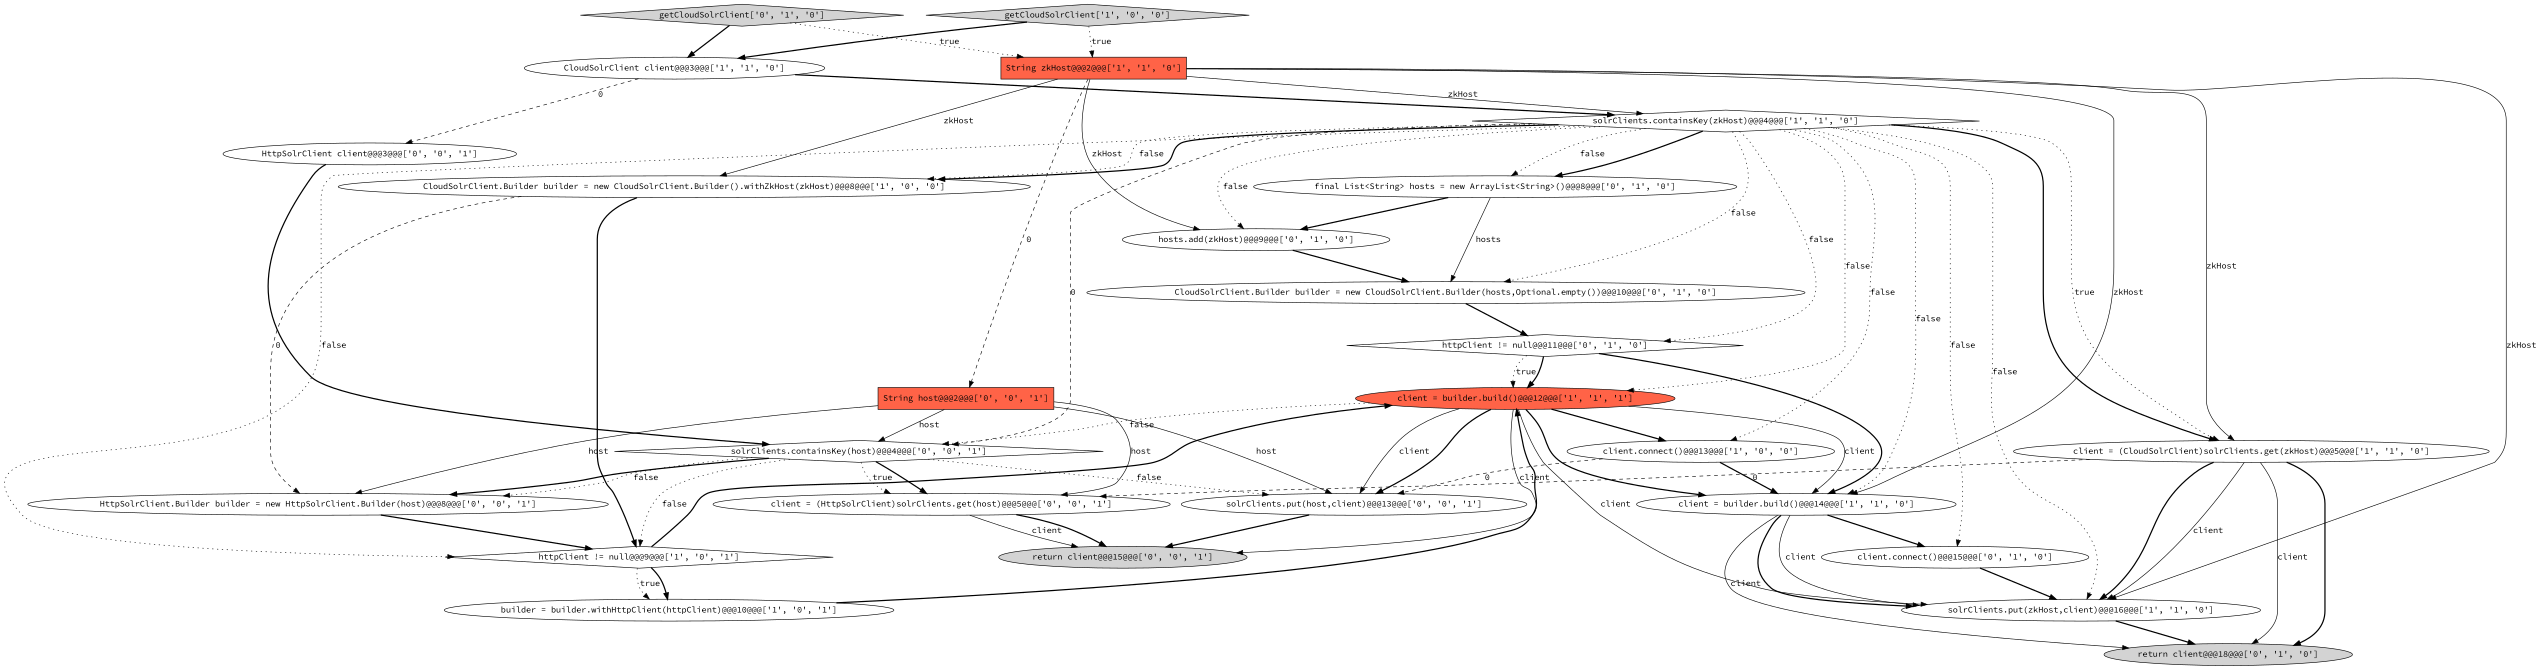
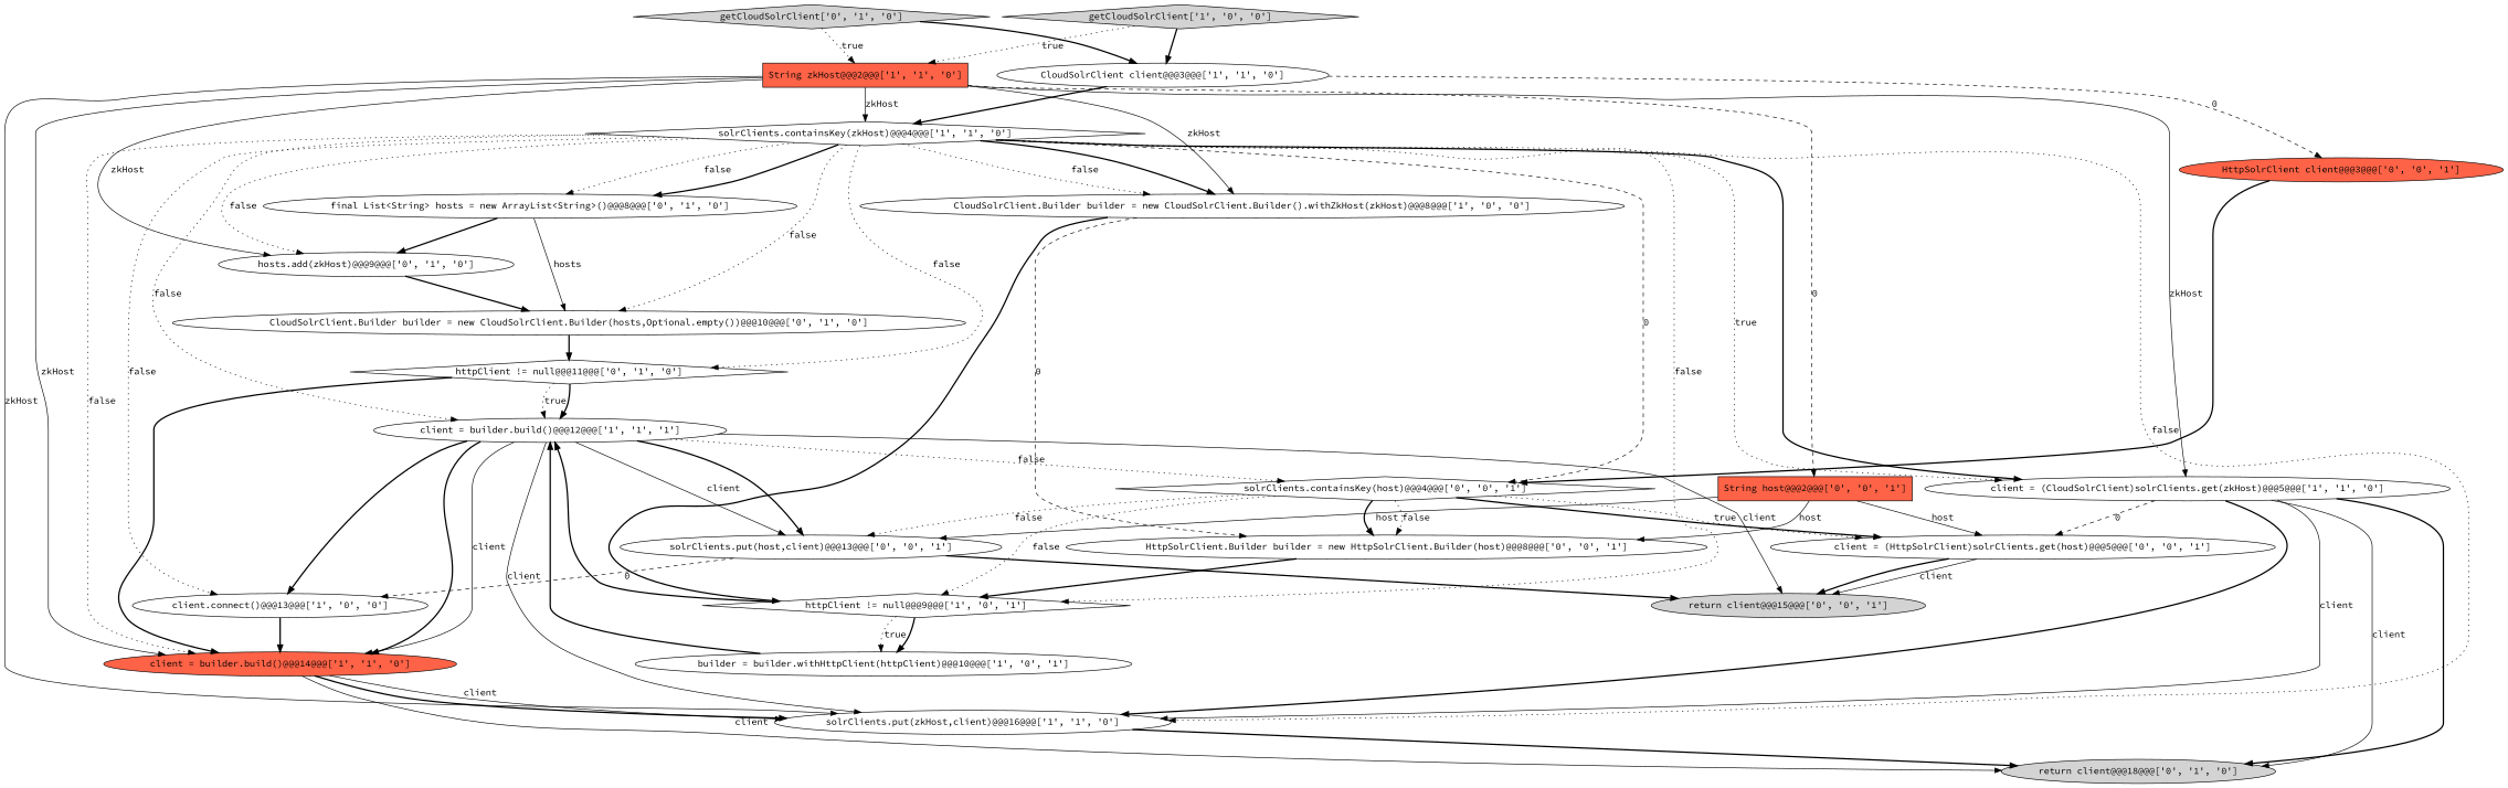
  digraph {
    fontname="Source Code Pro"
    node [fillcolor=white fontname="Source Code Pro" shape=ellipse style=filled]
    edge [fontname="Source Code Pro" style=bold]
    n1 [label="httpClient != null@@@11@@@['0', '1', '0']" shape=diamond]
-   n2 [label="client = builder.build()@@@14@@@['1', '1', '0']"]
-   n3 [fillcolor=tomato label="client = builder.build()@@@12@@@['1', '1', '1']"]
-   n4 [label="client.connect()@@@15@@@['0', '1', '0']"]
+   n2 [fillcolor=tomato label="client = builder.build()@@@14@@@['1', '1', '0']"]
+   n3 [label="client = builder.build()@@@12@@@['1', '1', '1']"]
    n5 [label="solrClients.put(zkHost,client)@@@16@@@['1', '1', '0']"]
    n6 [fillcolor=lightgray label="return client@@@18@@@['0', '1', '0']"]
    n7 [fillcolor=lightgray label="return client@@@15@@@['0', '0', '1']"]
    n8 [label="solrClients.containsKey(host)@@@4@@@['0', '0', '1']" shape=diamond]
    n9 [label="client.connect()@@@13@@@['1', '0', '0']"]
    n10 [label="solrClients.put(host,client)@@@13@@@['0', '0', '1']"]
    n11 [label="CloudSolrClient client@@@3@@@['1', '1', '0']"]
    n12 [label="solrClients.containsKey(zkHost)@@@4@@@['1', '1', '0']" shape=diamond]
-   n13 [label="HttpSolrClient client@@@3@@@['0', '0', '1']"]
+   n13 [fillcolor=tomato label="HttpSolrClient client@@@3@@@['0', '0', '1']"]
    n14 [label="CloudSolrClient.Builder builder = new CloudSolrClient.Builder(hosts,Optional.empty())@@@10@@@['0', '1', '0']"]
    n15 [label="httpClient != null@@@9@@@['1', '0', '1']" shape=diamond]
    n16 [label="CloudSolrClient.Builder builder = new CloudSolrClient.Builder().withZkHost(zkHost)@@@8@@@['1', '0', '0']"]
    n17 [label="client = (CloudSolrClient)solrClients.get(zkHost)@@@5@@@['1', '1', '0']"]
    n18 [label="final List<String> hosts = new ArrayList<String>()@@@8@@@['0', '1', '0']"]
    n19 [label="hosts.add(zkHost)@@@9@@@['0', '1', '0']"]
    n20 [label="HttpSolrClient.Builder builder = new HttpSolrClient.Builder(host)@@@8@@@['0', '0', '1']"]
    n21 [label="client = (HttpSolrClient)solrClients.get(host)@@@5@@@['0', '0', '1']"]
    n22 [label="builder = builder.withHttpClient(httpClient)@@@10@@@['1', '0', '1']"]
    n23 [fillcolor=tomato label="String host@@@2@@@['0', '0', '1']" shape=box]
    n24 [fillcolor=tomato label="String zkHost@@@2@@@['1', '1', '0']" shape=box]
    n25 [fillcolor=lightgray label="getCloudSolrClient['0', '1', '0']" shape=diamond]
    n26 [fillcolor=lightgray label="getCloudSolrClient['1', '0', '0']" shape=diamond]
    n1 -> n2
    n1 -> n3 [label=true style=dotted]
    n1 -> n3
-   n2 -> n4
    n2 -> n5
    n2 -> n5 [label=client style=solid]
    n2 -> n6 [label=client style=solid]
    n3 -> n2
    n3 -> n2 [label=client style=solid]
    n3 -> n5 [label=client style=solid]
    n3 -> n7 [label=client style=solid]
    n3 -> n8 [label=false style=dotted]
    n3 -> n9
    n3 -> n10 [label=client style=solid]
    n3 -> n10
-   n4 -> n5
    n5 -> n6
    n8 -> n10 [label=false style=dotted]
    n8 -> n15 [label=false style=dotted]
    n8 -> n20
    n8 -> n20 [label=false style=dotted]
    n8 -> n21
    n8 -> n21 [label=true style=dotted]
    n9 -> n2
-   n9 -> n10 [label=0 style=dashed]
+   n10 -> n9 [label=0 style=dashed]
    n10 -> n7
    n11 -> n12
    n11 -> n13 [label=0 style=dashed]
    n12 -> n1 [label=false style=dotted]
    n12 -> n2 [label=false style=dotted]
    n12 -> n3 [label=false style=dotted]
-   n12 -> n4 [label=false style=dotted]
    n12 -> n5 [label=false style=dotted]
    n12 -> n8 [label=0 style=dashed]
    n12 -> n9 [label=false style=dotted]
    n12 -> n14 [label=false style=dotted]
    n12 -> n15 [label=false style=dotted]
    n12 -> n16 [label=false style=dotted]
    n12 -> n16
    n12 -> n17 [label=true style=dotted]
    n12 -> n17
    n12 -> n18 [label=false style=dotted]
    n12 -> n18
    n12 -> n19 [label=false style=dotted]
    n13 -> n8
    n14 -> n1
    n15 -> n3
    n15 -> n22 [label=true style=dotted]
    n15 -> n22
    n16 -> n15
    n16 -> n20 [label=0 style=dashed]
    n17 -> n5
    n17 -> n5 [label=client style=solid]
    n17 -> n6 [label=client style=solid]
    n17 -> n6
    n17 -> n21 [label=0 style=dashed]
    n18 -> n14 [label=hosts style=solid]
    n18 -> n19
    n19 -> n14
    n20 -> n15
    n21 -> n7 [label=client style=solid]
    n21 -> n7
    n22 -> n3
-   n23 -> n8 [label=host style=solid]
    n23 -> n10 [label=host style=solid]
    n23 -> n20 [label=host style=solid]
    n23 -> n21 [label=host style=solid]
    n24 -> n2 [label=zkHost style=solid]
    n24 -> n5 [label=zkHost style=solid]
    n24 -> n12 [label=zkHost style=solid]
    n24 -> n16 [label=zkHost style=solid]
    n24 -> n17 [label=zkHost style=solid]
    n24 -> n19 [label=zkHost style=solid]
    n24 -> n23 [label=0 style=dashed]
    n25 -> n11
    n25 -> n24 [label=true style=dotted]
    n26 -> n11
    n26 -> n24 [label=true style=dotted]
  }
